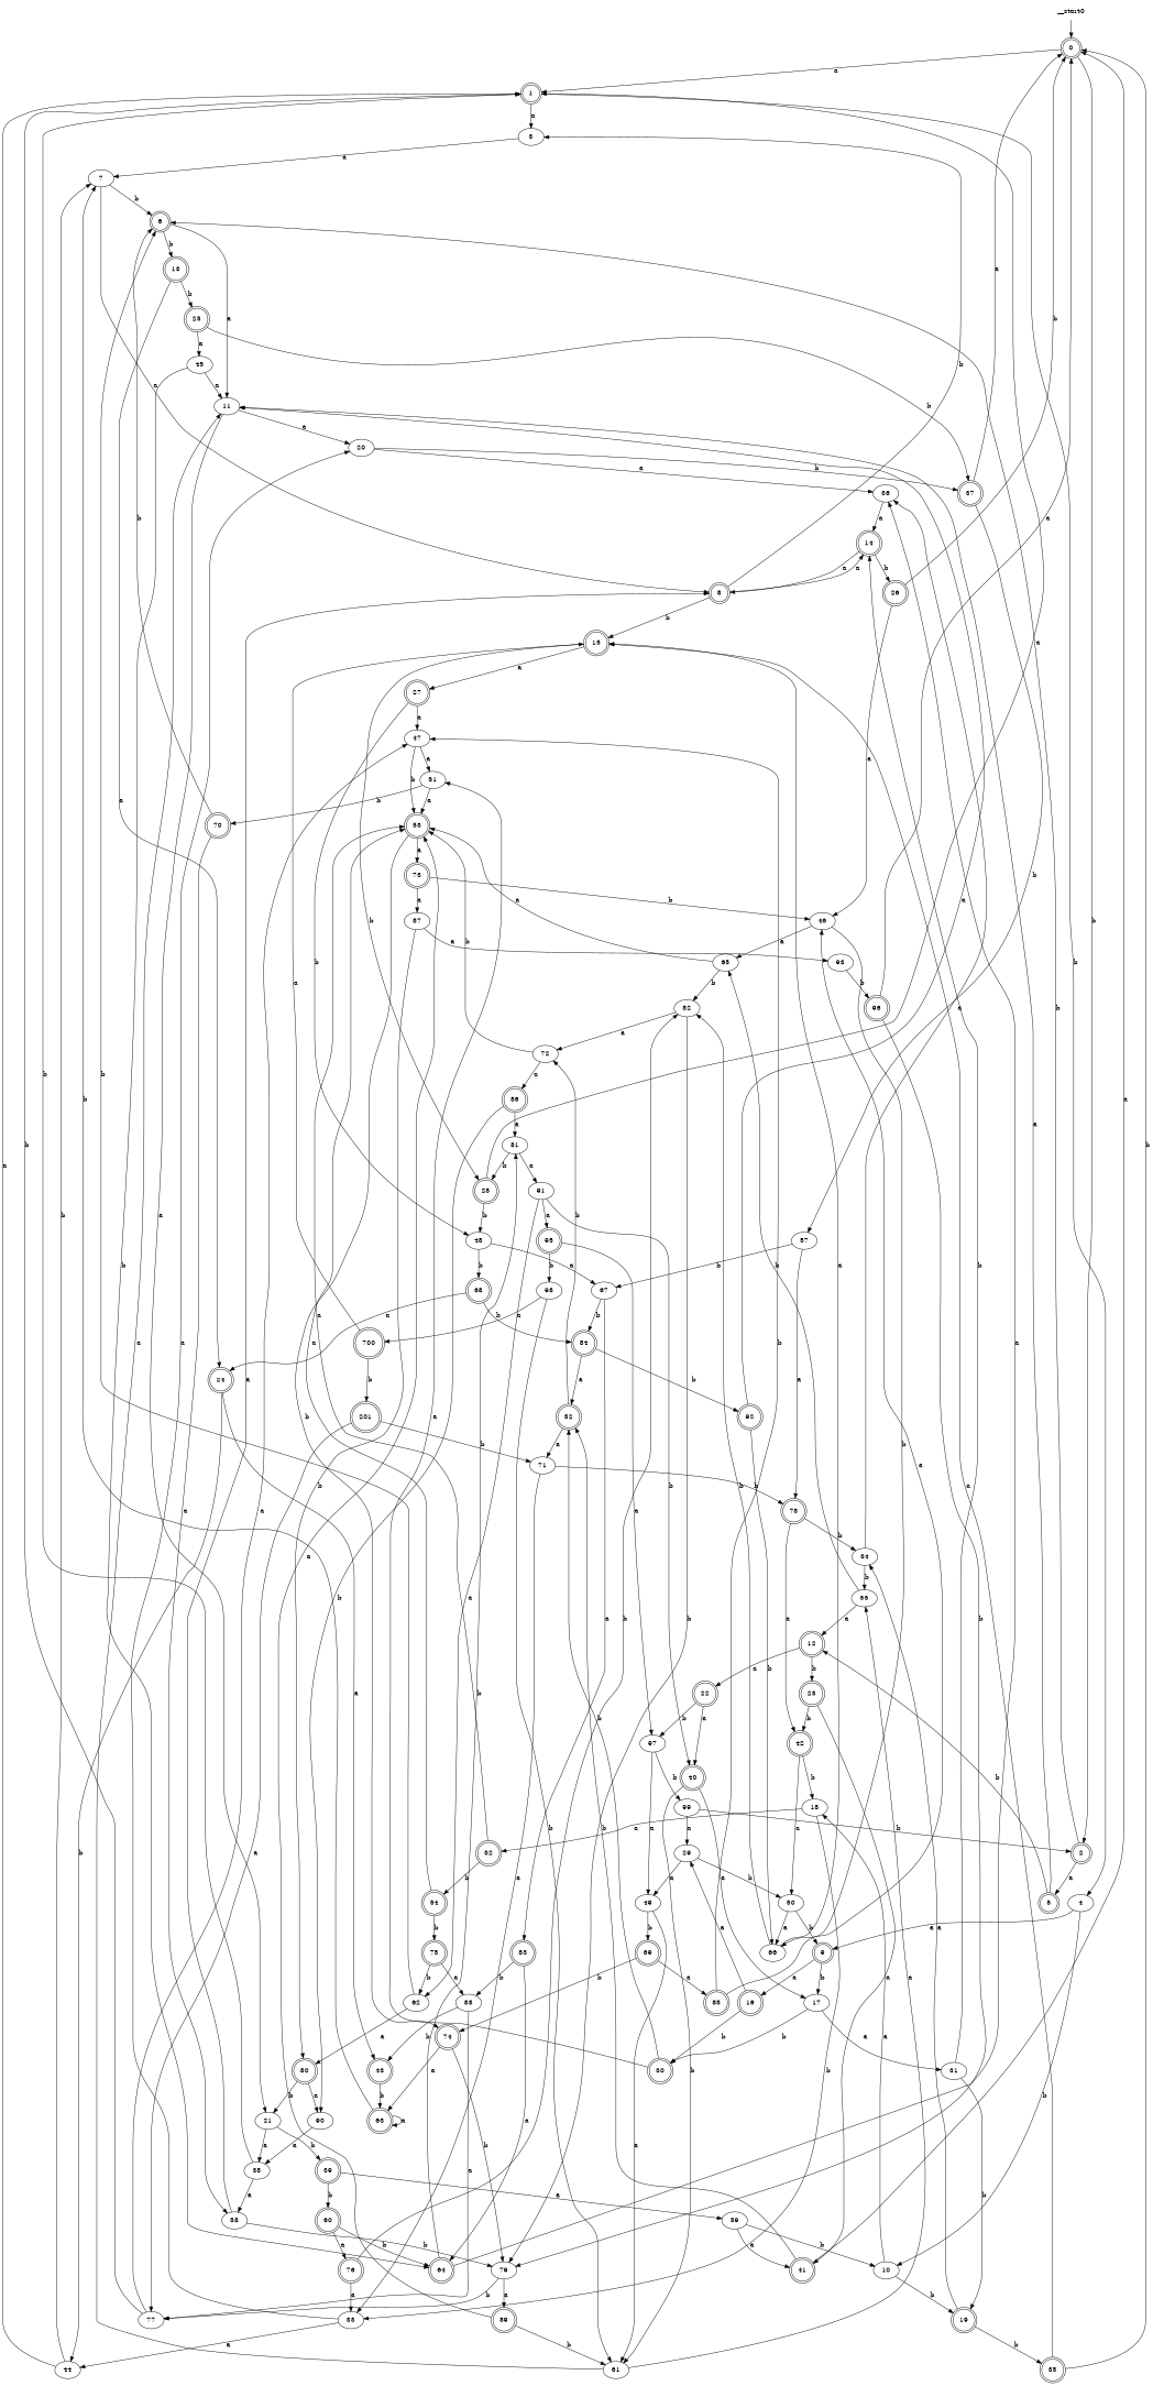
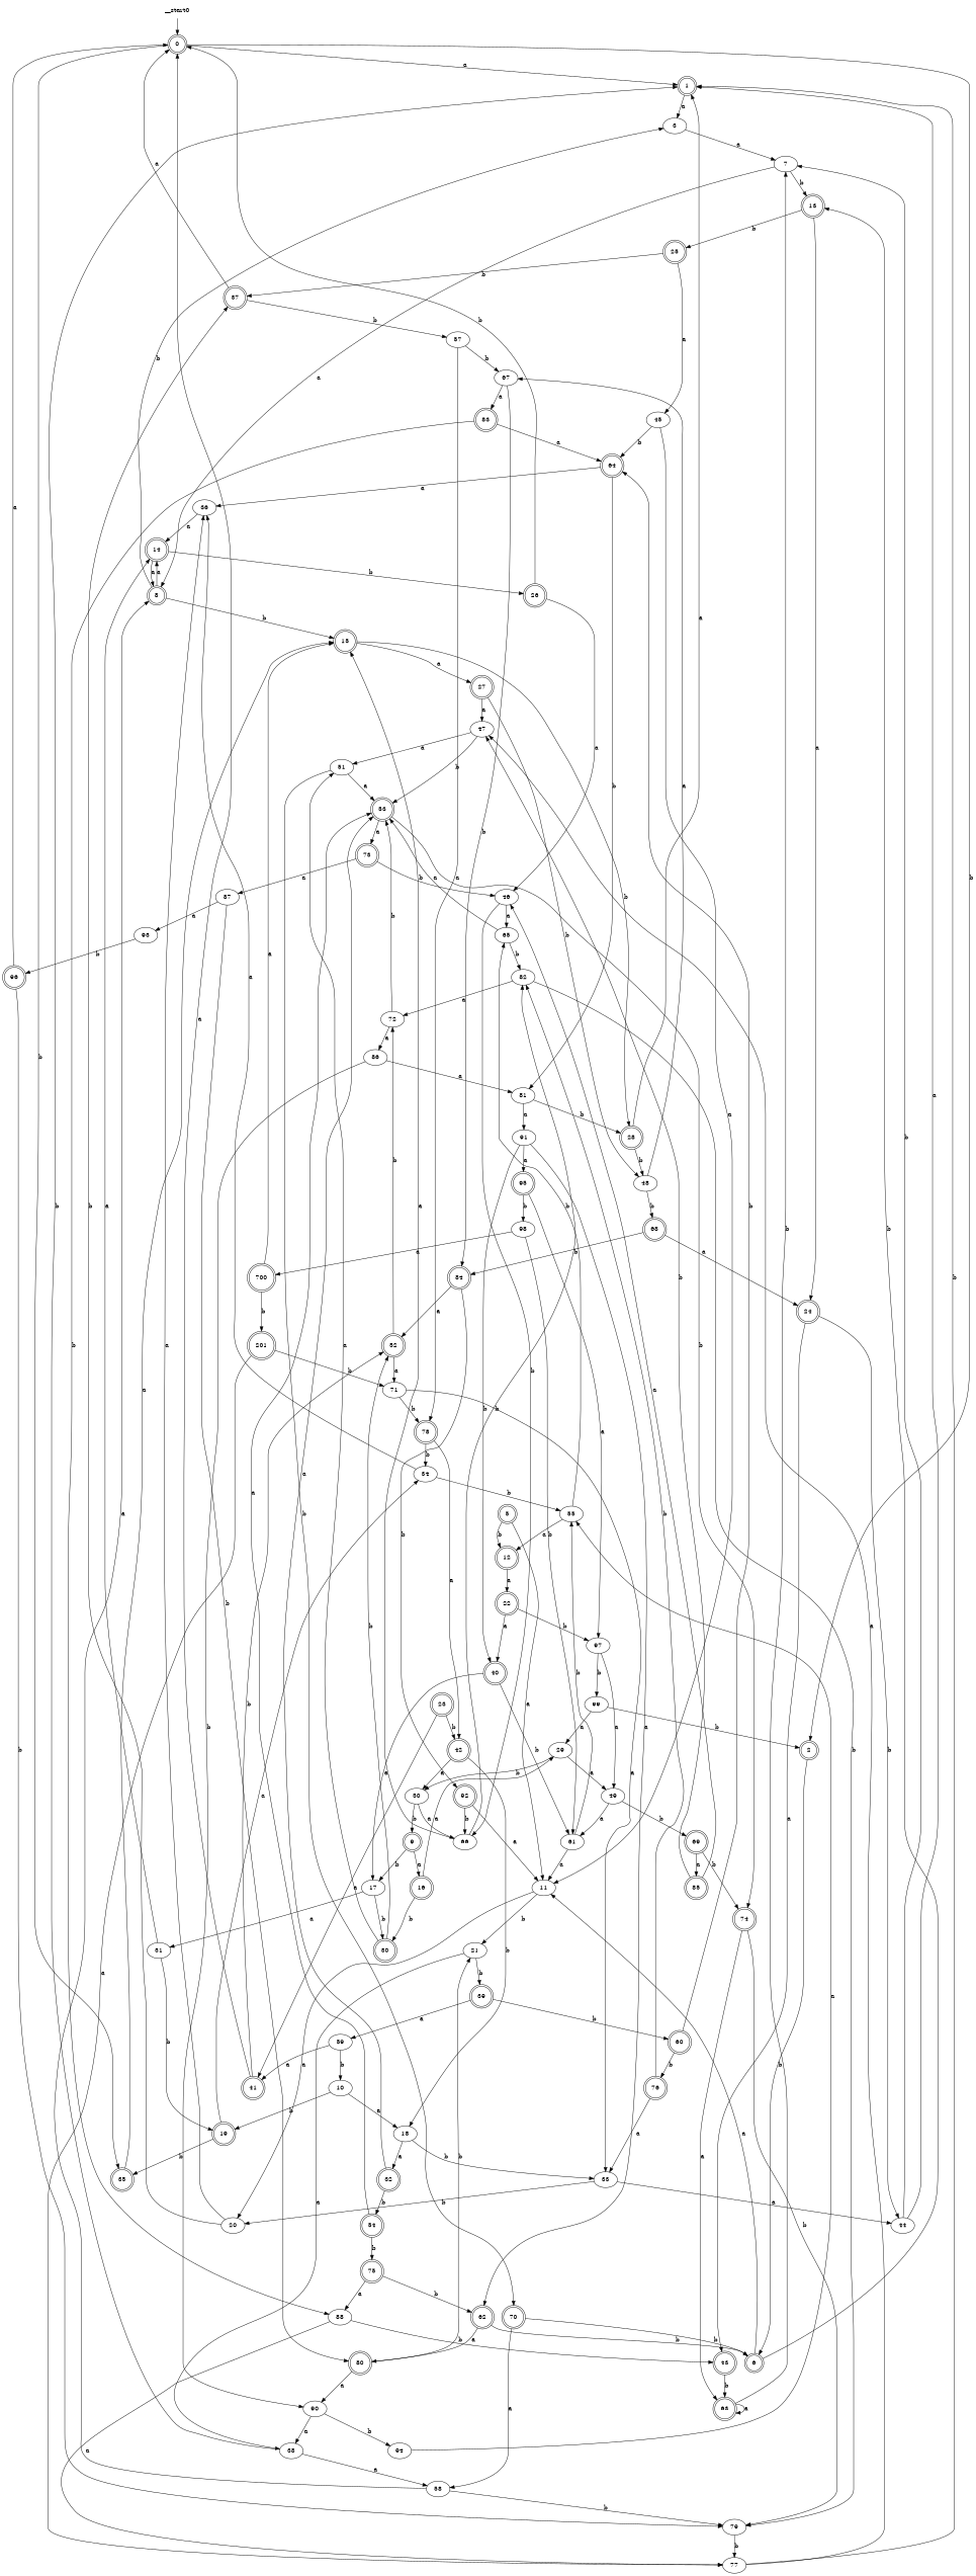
  digraph {
    node [shape=doublecircle]
    __start0 [shape=none]
    0
    1
    2
    3 [shape=""]
-   4 [shape=""]
    5
    6
    7 [shape=""]
    9
    10 [shape=""]
    11 [shape=""]
    12
    13
    8
    14
    15
    16
    17 [shape=""]
    18 [shape=""]
    19
    20 [shape=""]
    21 [shape=""]
    22
    23
    24
    25
    26
    27
    28
    29 [shape=""]
    30
    31 [shape=""]
    32
    33 [shape=""]
    34 [shape=""]
    35
    36 [shape=""]
    37
    38 [shape=""]
    39
    40
    97 [shape=""]
    41
    42
    43
    44 [shape=""]
    45 [shape=""]
    46 [shape=ellipse]
    47 [shape=""]
    48 [shape=ellipse]
    49 [shape=""]
    50 [shape=""]
    51 [shape=""]
    52
    53
    54
    55 [shape=""]
    57 [shape=ellipse]
    58 [shape=""]
    59 [shape=""]
    60
    61 [shape=""]
    63
    64
    65 [shape=""]
    66 [shape=""]
    67 [shape=""]
    68
    69
    70
    71 [shape=""]
    72 [shape=""]
    73
    74
    75
    78
    79 [shape=""]
    76
-   62 [shape=""]
+   62
    80
    81 [shape=""]
    82 [shape=""]
    83
    84
    85
-   86
+   86 [shape=ellipse]
    87 [shape=""]
    88 [shape=""]
    77 [shape=ellipse]
-   89
    90 [shape=""]
    91 [shape=""]
    92
    93 [shape=""]
+   94 [shape=""]
    95
    96
    98 [shape=""]
    99 [shape=""]
    n101 [label=700]
    n102 [label=201]
    __start0 -> 0
    0 -> 1 [label=a]
    0 -> 2 [label=b]
    1 -> 3 [label=a]
-   1 -> 4 [label=b]
-   2 -> 5 [label=a]
    2 -> 6 [label=b]
    3 -> 7 [label=a]
-   4 -> 9 [label=a]
-   4 -> 10 [label=b]
    5 -> 11 [label=a]
    5 -> 12 [label=b]
    6 -> 11 [label=a]
    6 -> 13 [label=b]
-   7 -> 6 [label=b]
+   7 -> 13 [label=b]
    7 -> 8 [label=a]
    9 -> 16 [label=a]
    9 -> 17 [label=b]
    10 -> 18 [label=a]
    10 -> 19 [label=b]
    11 -> 20 [label=a]
-   11 -> 21 [label=a]
+   11 -> 21 [label=b]
    12 -> 22 [label=a]
-   12 -> 23 [label=b]
    13 -> 24 [label=a]
    13 -> 25 [label=b]
    8 -> 3 [label=b]
    8 -> 14 [label=a]
    8 -> 15 [label=b]
    14 -> 8 [label=a]
    14 -> 26 [label=b]
    15 -> 27 [label=a]
    15 -> 28 [label=b]
    16 -> 29 [label=a]
    16 -> 30 [label=b]
    17 -> 30 [label=b]
    17 -> 31 [label=a]
    18 -> 32 [label=a]
    18 -> 33 [label=b]
    19 -> 34 [label=a]
    19 -> 35 [label=b]
    20 -> 36 [label=a]
    20 -> 37 [label=b]
    21 -> 38 [label=a]
    21 -> 39 [label=b]
    22 -> 40 [label=a]
    22 -> 97 [label=b]
    23 -> 41 [label=a]
    23 -> 42 [label=b]
    24 -> 43 [label=a]
    24 -> 44 [label=b]
    25 -> 37 [label=b]
    25 -> 45 [label=a]
    26 -> 0 [label=b]
    26 -> 46 [label=a]
    27 -> 47 [label=a]
    27 -> 48 [label=b]
    28 -> 1 [label=a]
    28 -> 48 [label=b]
    29 -> 49 [label=a]
    29 -> 50 [label=b]
    30 -> 51 [label=a]
    30 -> 52 [label=b]
-   31 -> 14 [label=b]
+   31 -> 14 [label=a]
    31 -> 19 [label=b]
    32 -> 53 [label=a]
    32 -> 54 [label=b]
-   33 -> 20 [label=a]
+   33 -> 20 [label=b]
    33 -> 44 [label=a]
    34 -> 36 [label=a]
    34 -> 55 [label=b]
-   35 -> 0 [label=b]
+   0 -> 35 [label=b]
    35 -> 15 [label=a]
    36 -> 14 [label=a]
    37 -> 0 [label=a]
    37 -> 57 [label=b]
    38 -> 1 [label=b]
    38 -> 58 [label=a]
    39 -> 59 [label=a]
    39 -> 60 [label=b]
    40 -> 17 [label=a]
    40 -> 61 [label=b]
    97 -> 49 [label=a]
    97 -> 99 [label=b]
    41 -> 0 [label=a]
    41 -> 52 [label=b]
    42 -> 18 [label=b]
    42 -> 50 [label=a]
    43 -> 63 [label=b]
    44 -> 1 [label=a]
    44 -> 7 [label=b]
    45 -> 11 [label=a]
    45 -> 64 [label=b]
    46 -> 65 [label=a]
    46 -> 66 [label=b]
    47 -> 51 [label=a]
    47 -> 53 [label=b]
    48 -> 67 [label=a]
    48 -> 68 [label=b]
    49 -> 61 [label=a]
    49 -> 69 [label=b]
    50 -> 9 [label=b]
    50 -> 66 [label=a]
    51 -> 53 [label=a]
    51 -> 70 [label=b]
    52 -> 71 [label=a]
    52 -> 72 [label=b]
    53 -> 73 [label=a]
    53 -> 74 [label=b]
    54 -> 53 [label=a]
    54 -> 75 [label=b]
    55 -> 12 [label=a]
    55 -> 65 [label=b]
    57 -> 67 [label=b]
    57 -> 78 [label=a]
    58 -> 8 [label=a]
    58 -> 79 [label=b]
    59 -> 10 [label=b]
    59 -> 41 [label=a]
    60 -> 64 [label=b]
-   60 -> 76 [label=a]
+   60 -> 76 [label=b]
    61 -> 11 [label=a]
-   61 -> 55 [label=a]
+   61 -> 55 [label=b]
    63 -> 7 [label=b]
    63 -> 63 [label=a]
    64 -> 36 [label=a]
    64 -> 81 [label=b]
    65 -> 53 [label=a]
    65 -> 82 [label=b]
    66 -> 15 [label=a]
    66 -> 82 [label=b]
    67 -> 83 [label=a]
    67 -> 84 [label=b]
    68 -> 24 [label=a]
    68 -> 84 [label=b]
    69 -> 74 [label=b]
    69 -> 85 [label=a]
    70 -> 6 [label=b]
    70 -> 58 [label=a]
    71 -> 33 [label=a]
    71 -> 78 [label=b]
    72 -> 53 [label=b]
    72 -> 86 [label=a]
    73 -> 46 [label=b]
    73 -> 87 [label=a]
    74 -> 63 [label=a]
    74 -> 79 [label=b]
    75 -> 62 [label=b]
    75 -> 88 [label=a]
    78 -> 34 [label=b]
    78 -> 42 [label=a]
    79 -> 77 [label=b]
-   79 -> 89 [label=a]
    76 -> 33 [label=a]
    76 -> 82 [label=b]
    62 -> 6 [label=b]
    62 -> 80 [label=a]
    80 -> 21 [label=b]
    80 -> 90 [label=a]
    81 -> 28 [label=b]
    81 -> 91 [label=a]
    82 -> 72 [label=a]
    82 -> 79 [label=b]
    83 -> 64 [label=a]
    83 -> 88 [label=b]
    84 -> 52 [label=a]
    84 -> 92 [label=b]
    85 -> 46 [label=a]
    85 -> 47 [label=b]
    86 -> 81 [label=a]
    86 -> 90 [label=b]
    87 -> 80 [label=b]
    87 -> 93 [label=a]
    88 -> 43 [label=b]
    88 -> 77 [label=a]
    77 -> 1 [label=b]
    77 -> 47 [label=a]
-   89 -> 53 [label=a]
-   89 -> 61 [label=b]
    90 -> 38 [label=a]
+   90 -> 94 [label=b]
    91 -> 40 [label=b]
    91 -> 62 [label=a]
    91 -> 95 [label=a]
    92 -> 11 [label=a]
    92 -> 66 [label=b]
    93 -> 96 [label=b]
+   94 -> 55 [label=a]
    95 -> 97 [label=a]
    95 -> 98 [label=b]
    96 -> 0 [label=a]
    96 -> 79 [label=b]
    98 -> 61 [label=b]
    98 -> n101 [label=a]
    99 -> 2 [label=b]
    99 -> 29 [label=a]
    n101 -> 15 [label=a]
    n101 -> n102 [label=b]
    n102 -> 71 [label=b]
    n102 -> 77 [label=a]
  }
